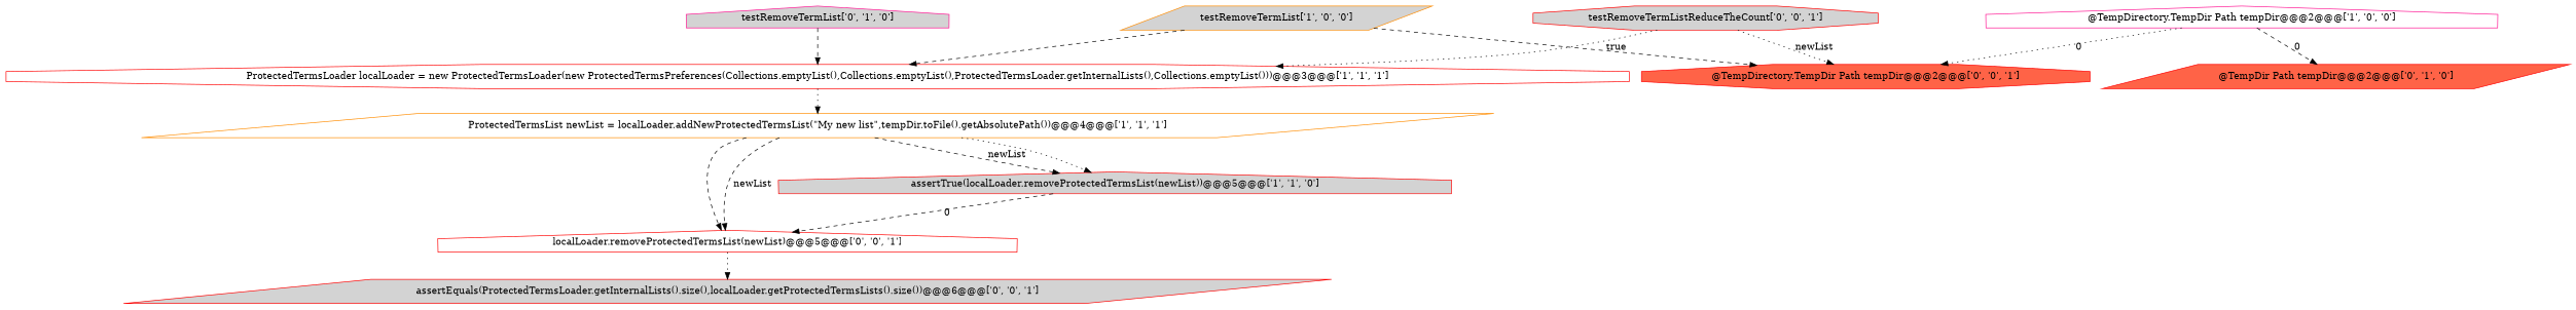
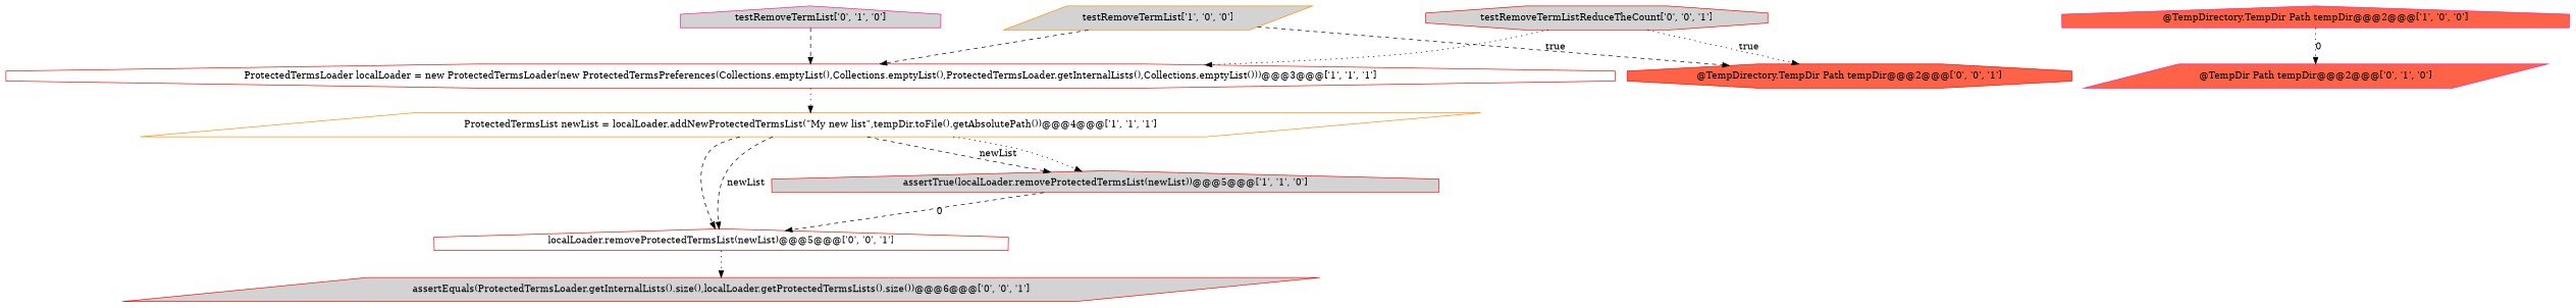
  digraph {
    node [color=red fillcolor=lightgray shape=parallelogram style=filled]
    edge [style=dashed]
    n1 [color=darkorange fillcolor=white label="ProtectedTermsList newList = localLoader.addNewProtectedTermsList(\"My new list\",tempDir.toFile().getAbsolutePath())@@@4@@@['1', '1', '1']"]
    n2 [label="assertTrue(localLoader.removeProtectedTermsList(newList))@@@5@@@['1', '1', '0']" shape=house]
    n3 [fillcolor=white label="localLoader.removeProtectedTermsList(newList)@@@5@@@['0', '0', '1']" shape=house]
    n4 [label="assertEquals(ProtectedTermsLoader.getInternalLists().size(),localLoader.getProtectedTermsLists().size())@@@6@@@['0', '0', '1']"]
-   n5 [color=deeppink fillcolor=white label="@TempDirectory.TempDir Path tempDir@@@2@@@['1', '0', '0']" shape=house]
-   n6 [fillcolor=tomato label="@TempDir Path tempDir@@@2@@@['0', '1', '0']"]
+   n5 [color=deeppink fillcolor=tomato label="@TempDirectory.TempDir Path tempDir@@@2@@@['1', '0', '0']" shape=house]
+   n6 [color=deeppink fillcolor=tomato label="@TempDir Path tempDir@@@2@@@['0', '1', '0']"]
    n7 [fillcolor=tomato label="@TempDirectory.TempDir Path tempDir@@@2@@@['0', '0', '1']" shape=octagon]
    n8 [label="testRemoveTermListReduceTheCount['0', '0', '1']" shape=octagon]
    n9 [fillcolor=white label="ProtectedTermsLoader localLoader = new ProtectedTermsLoader(new ProtectedTermsPreferences(Collections.emptyList(),Collections.emptyList(),ProtectedTermsLoader.getInternalLists(),Collections.emptyList()))@@@3@@@['1', '1', '1']" shape=octagon]
    n10 [color=darkorange label="testRemoveTermList['1', '0', '0']"]
    n11 [color=deeppink label="testRemoveTermList['0', '1', '0']" shape=house]
    n1 -> n2 [label=newList]
    n1 -> n2 [style=dotted]
    n1 -> n3
    n1 -> n3 [label=newList]
    n2 -> n3 [label=0]
    n3 -> n4 [style=dotted]
-   n5 -> n6 [label=0]
-   n5 -> n7 [label=0 style=dotted]
-   n8 -> n7 [label=newList style=dotted]
+   n5 -> n6 [label=0 style=dotted]
+   n8 -> n7 [label=true style=dotted]
    n8 -> n9 [style=dotted]
    n9 -> n1 [style=dotted]
    n10 -> n7 [label=true]
    n10 -> n9
    n11 -> n9
  }
